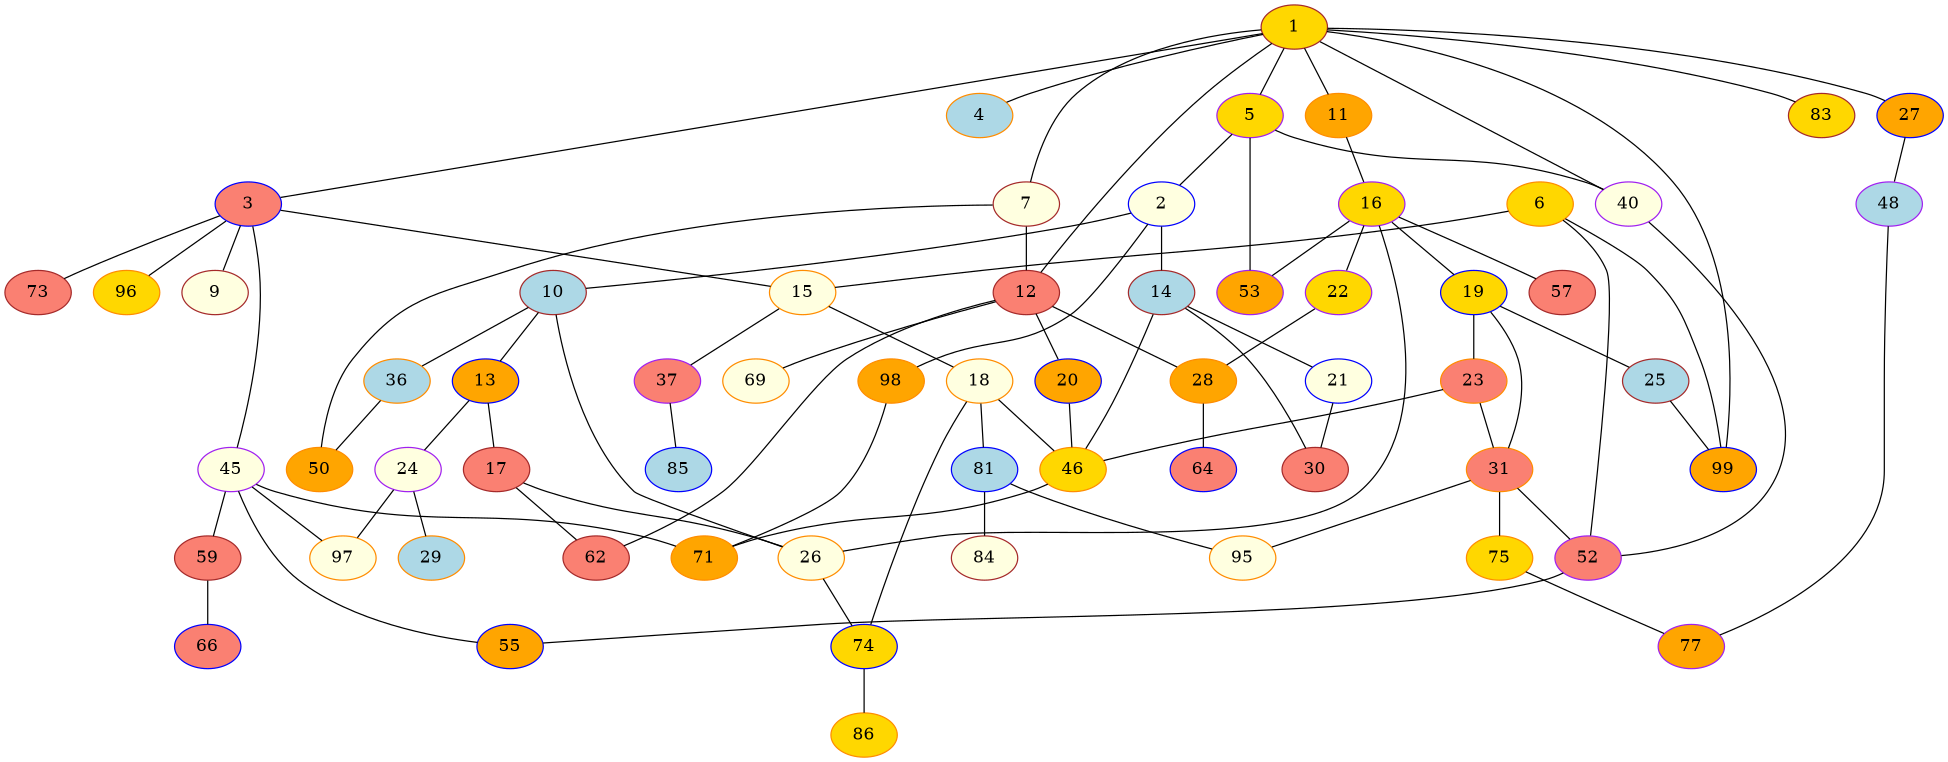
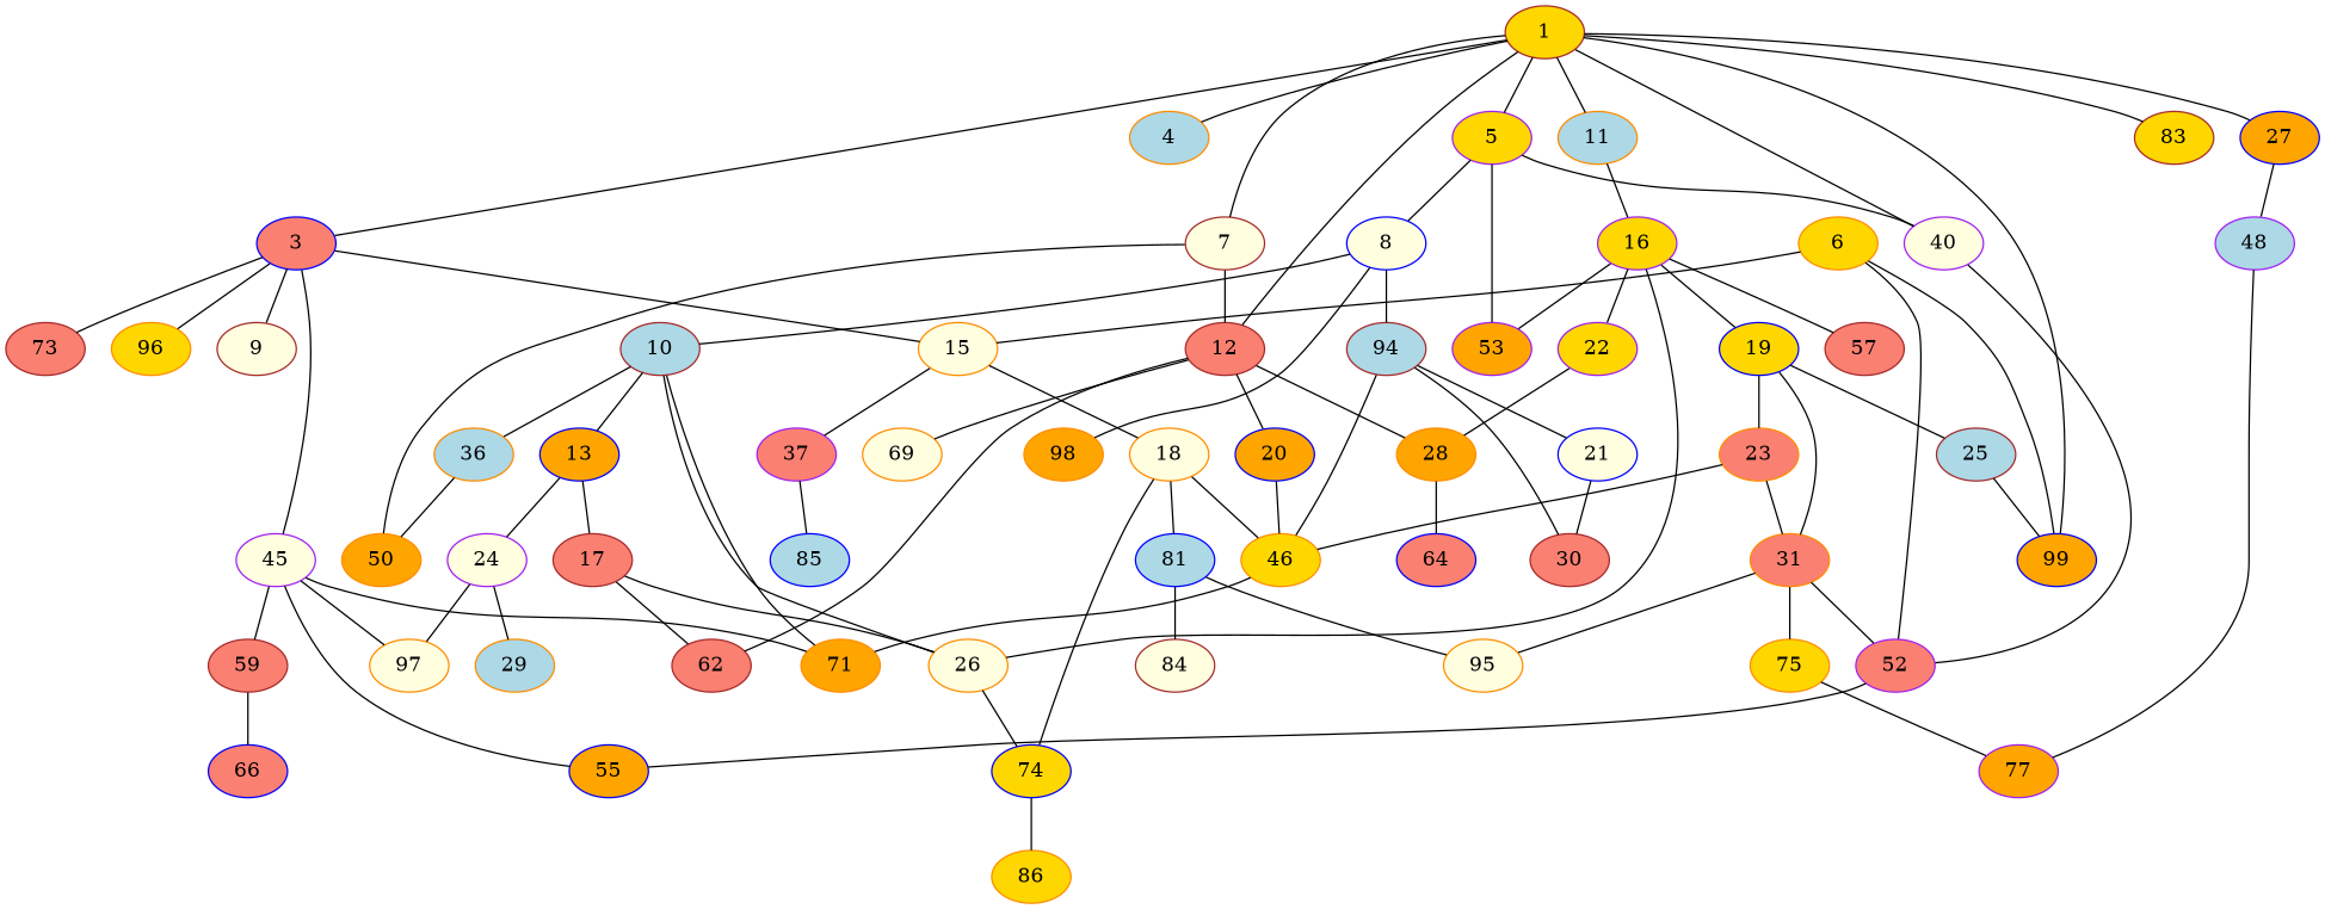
  graph {
    node [color=darkorange fillcolor=salmon style=filled]
    1 [color=brown fillcolor=gold super="+2"]
    3 [color=blue super="+41"]
    4 [fillcolor=lightblue super="+39"]
    5 [color=purple fillcolor=gold super="+63"]
    7 [color=brown fillcolor=lightyellow super="+67"]
-   11 [fillcolor=orange]
+   11 [fillcolor=lightblue]
    12 [color=brown super="+54"]
    27 [color=blue fillcolor=orange]
    40 [color=purple fillcolor=lightyellow]
    83 [color=brown fillcolor=gold]
    99 [color=blue fillcolor=orange]
    9 [color=brown fillcolor=lightyellow]
    45 [color=purple fillcolor=lightyellow super="+79"]
    73 [color=brown]
    96 [fillcolor=gold]
    15 [fillcolor=lightyellow super="+70"]
-   8 [color=blue fillcolor=lightyellow super="+47" label=2]
+   8 [color=blue fillcolor=lightyellow super="+47"]
    53 [color=purple fillcolor=orange super="+78"]
    50 [fillcolor=orange super="+60"]
    16 [color=purple fillcolor=gold super="+89"]
    20 [color=blue fillcolor=orange super="+44"]
    28 [fillcolor=orange super="+51"]
    62 [color=brown]
    69 [fillcolor=lightyellow]
    48 [color=purple fillcolor=lightblue super="+68"]
    52 [color=purple super="+65"]
    6 [fillcolor=gold super="+38"]
    71 [fillcolor=orange super="+92"]
    97 [fillcolor=lightyellow]
    55 [color=blue fillcolor=orange super="+61"]
    59 [color=brown]
    10 [color=brown fillcolor=lightblue super="+93"]
-   14 [color=brown fillcolor=lightblue super="+88"]
+   14 [color=brown fillcolor=lightblue super="+88" label=94]
    98 [fillcolor=orange]
    18 [fillcolor=lightyellow super="+35"]
    37 [color=purple super="+42"]
    13 [color=blue fillcolor=orange super="+56"]
    26 [fillcolor=lightyellow super="+58"]
    36 [fillcolor=lightblue super="+43"]
    21 [color=blue fillcolor=lightyellow]
    30 [color=brown super="+32"]
    46 [fillcolor=gold super="+94"]
    64 [color=blue]
    17 [color=brown super="+76"]
    24 [color=purple fillcolor=lightyellow super="+72"]
    74 [color=blue fillcolor=gold super="+82"]
    19 [color=blue fillcolor=gold super="+49"]
    22 [color=purple fillcolor=gold super="+100"]
    57 [color=brown]
    29 [fillcolor=lightblue]
    81 [color=blue fillcolor=lightblue super="+91"]
    85 [color=blue fillcolor=lightblue]
    23 [super="+90"]
    25 [color=brown fillcolor=lightblue super="+87"]
    31 [super="+34"]
    86 [fillcolor=gold]
    95 [fillcolor=lightyellow]
    84 [color=brown fillcolor=lightyellow]
    75 [fillcolor=gold]
    77 [color=purple fillcolor=orange super="+80"]
    66 [color=blue]
    1 -- 3
    1 -- 4
    1 -- 5
    1 -- 7
    1 -- 11
    1 -- 12
    1 -- 27
    1 -- 40
    1 -- 83
    1 -- 99
    3 -- 9
    3 -- 45
    3 -- 73
    3 -- 96
    3 -- 15
    5 -- 40
    5 -- 8
    5 -- 53
    7 -- 12
    7 -- 50
    11 -- 16
    12 -- 20
    12 -- 28
    12 -- 62
    12 -- 69
    27 -- 48
    40 -- 52
    45 -- 71
    45 -- 97
    45 -- 55
    45 -- 59
    15 -- 18
    15 -- 37
    8 -- 10
    8 -- 14
    8 -- 98
    16 -- 53
    16 -- 26
    16 -- 19
    16 -- 22
    16 -- 57
    20 -- 46
    28 -- 64
    48 -- 77
    52 -- 55
    6 -- 99
    6 -- 15
    6 -- 52
    59 -- 66
-   98 -- 71
+   10 -- 71
    10 -- 13
    10 -- 26
    10 -- 36
    14 -- 21
    14 -- 30
    14 -- 46
    18 -- 46
    18 -- 74
    18 -- 81
    37 -- 85
    13 -- 17
    13 -- 24
    26 -- 74
    36 -- 50
    21 -- 30
    46 -- 71
    17 -- 62
    17 -- 26
    24 -- 97
    24 -- 29
    74 -- 86
    19 -- 23
    19 -- 25
    19 -- 31
    22 -- 28
    81 -- 95
    81 -- 84
    23 -- 46
    23 -- 31
    25 -- 99
    31 -- 52
    31 -- 95
    31 -- 75
    75 -- 77
  }
